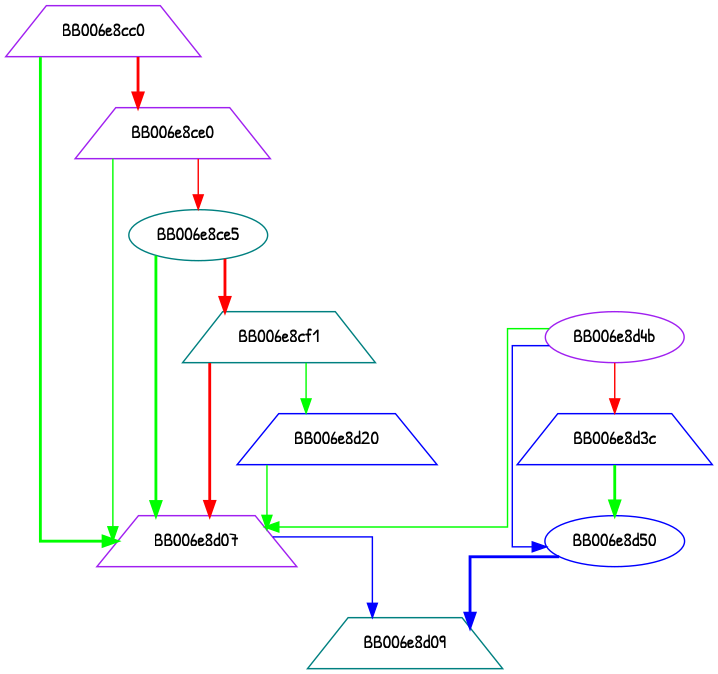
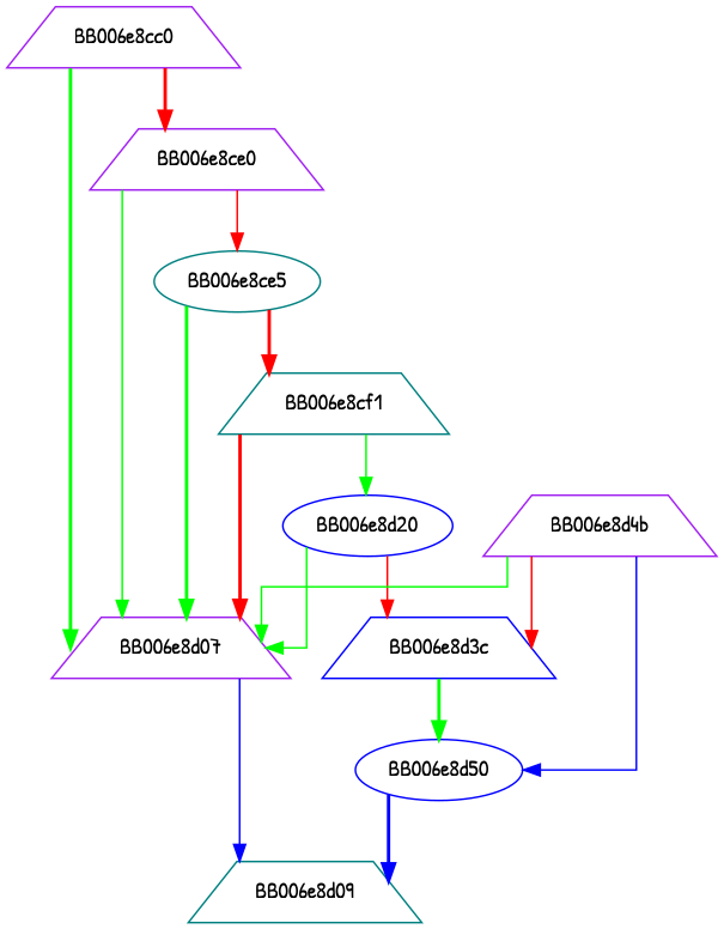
  digraph {
    fontname="Patrick Hand"
    splines=ortho
    node [color=purple fontname="Patrick Hand" shape=trapezium]
    edge [color=green fontname="Patrick Hand" style=solid]
    BB006e8cc0
    BB006e8d07
    BB006e8ce0
    BB006e8d09 [color=teal]
    BB006e8ce5 [color=teal shape=ellipse]
    BB006e8cf1 [color=teal]
-   BB006e8d20 [color=blue]
+   BB006e8d20 [color=blue shape=ellipse]
    BB006e8d3c [color=blue]
    BB006e8d50 [color=blue shape=ellipse]
-   BB006e8d4b [shape=ellipse]
+   BB006e8d4b
    BB006e8cc0 -> BB006e8d07 [style=bold]
    BB006e8cc0 -> BB006e8ce0 [color=red style=bold]
    BB006e8d07 -> BB006e8d09 [color=blue]
    BB006e8ce0 -> BB006e8d07
    BB006e8ce0 -> BB006e8ce5 [color=red]
    BB006e8ce5 -> BB006e8d07 [style=bold]
    BB006e8ce5 -> BB006e8cf1 [color=red style=bold]
    BB006e8cf1 -> BB006e8d07 [color=red style=bold]
    BB006e8cf1 -> BB006e8d20
    BB006e8d20 -> BB006e8d07
+   BB006e8d20 -> BB006e8d3c [color=red]
    BB006e8d3c -> BB006e8d50 [style=bold]
    BB006e8d50 -> BB006e8d09 [color=blue style=bold]
    BB006e8d4b -> BB006e8d07
    BB006e8d4b -> BB006e8d3c [color=red]
    BB006e8d4b -> BB006e8d50 [color=blue]
  }
